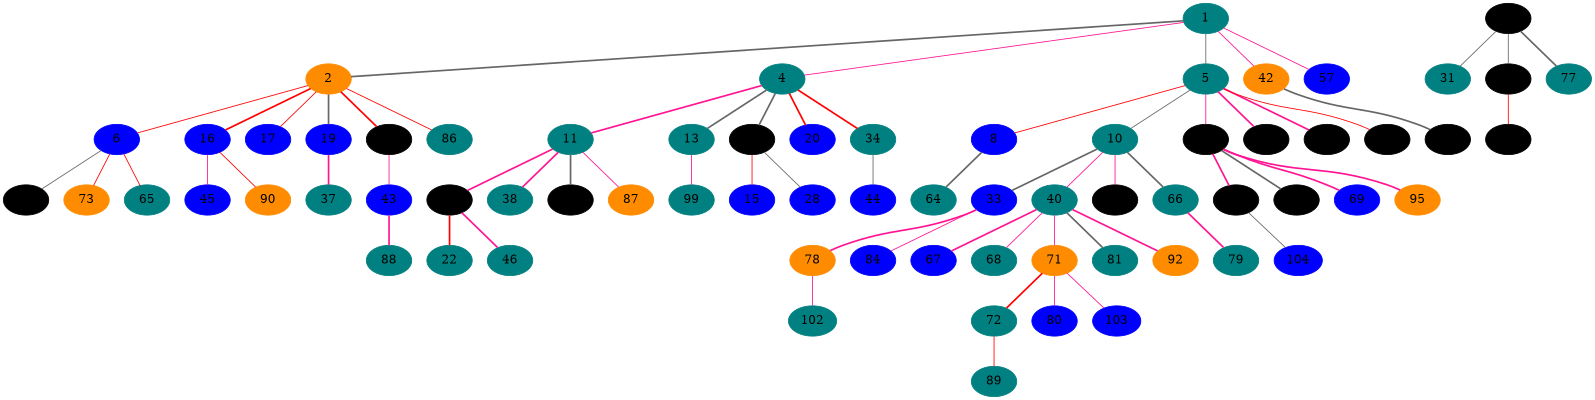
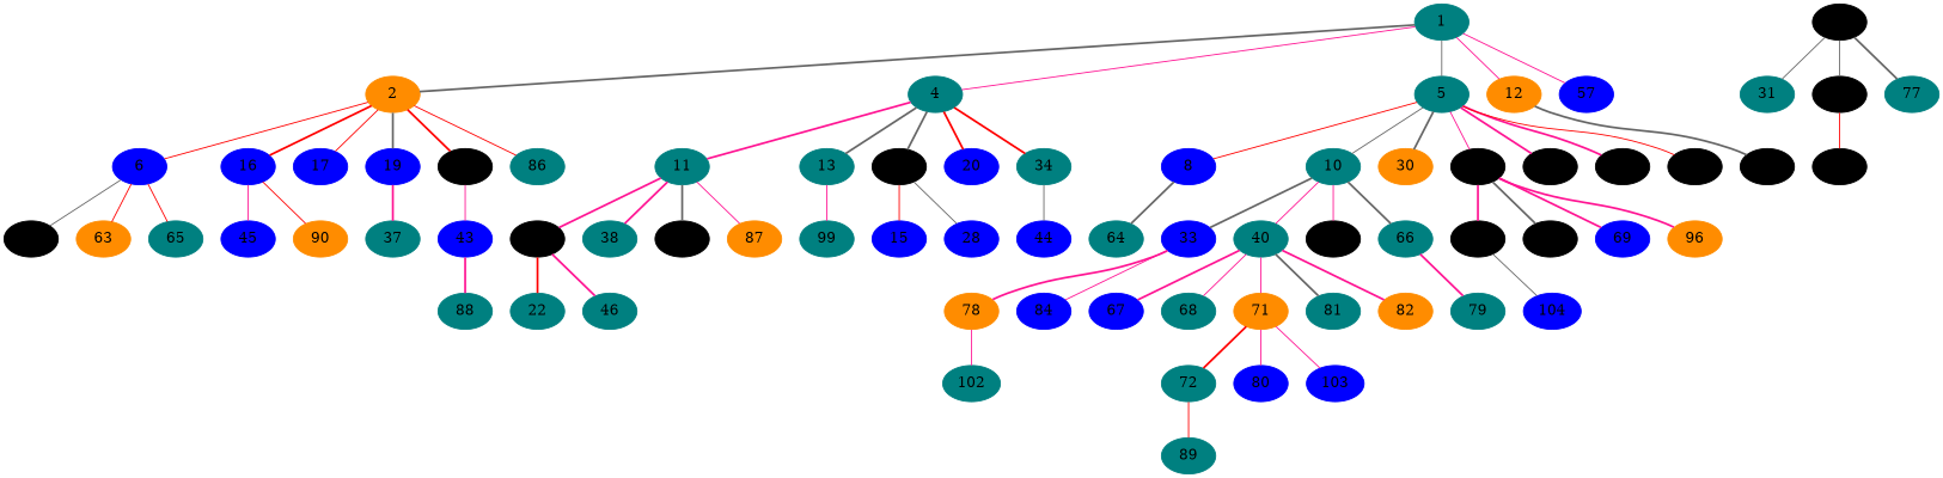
  graph {
    node [color=teal style=filled]
    edge [color=deeppink style=solid]
    1 [super="+29"]
    2 [color=darkorange super="+60"]
    4 [super="+59"]
    5 [super="+7"]
-   12 [color=darkorange super="+24" label=42]
+   12 [color=darkorange super="+24"]
    57 [color=blue]
    6 [color=blue super="+9"]
    16 [color=blue super="+74"]
    17 [color=blue super="+23"]
    19 [color=blue]
    25 [color=black]
    86
    11 [super="+27"]
    13 [super="+51"]
    14 [color=black super="+96"]
    20 [color=blue]
    34
    8 [color=blue super="+47"]
    10 [super="+61"]
+   30 [color=darkorange super="+58"]
    35 [color=black super="+36"]
    55 [color=black]
    75 [color=black]
    76 [color=black super="+93"]
    21 [color=black super="+56"]
    41 [color=black super="+94"]
-   63 [color=darkorange label=73]
+   63 [color=darkorange]
    65
    45 [color=blue super="+105"]
    90 [color=darkorange]
    37
    43 [color=blue super="+85"]
    26 [color=black]
    31 [super="+98"]
    32 [color=black super="+100"]
    77
    18 [color=black super="+50"]
    38
    39 [color=black]
    n40 [color=darkorange label=87]
    99
    15 [color=blue]
    28 [color=blue super="+83"]
    44 [color=blue super="+54"]
    64
    33 [color=blue super="+42"]
    40 [super="+49"]
    48 [color=black]
    66 [super="+87"]
    52 [color=black super="+101"]
    53 [color=black]
    69 [color=blue]
-   95 [color=darkorange]
+   95 [color=darkorange label=96]
    78 [color=darkorange super="+82"]
    84 [color=blue]
    67 [color=blue]
    68
    71 [color=darkorange super="+91"]
    81
-   92 [color=darkorange]
+   92 [color=darkorange label=82]
    79
    22
    46
    88
    70 [color=black]
    102
    104 [color=blue]
    72 [super="+73"]
    80 [color=blue]
    103 [color=blue]
    89
    1 -- 2 [color=gray40 style=bold]
    1 -- 4
    1 -- 5 [color=gray40]
    1 -- 12
    1 -- 57
    2 -- 6 [color=red]
    2 -- 16 [color=red style=bold]
    2 -- 17 [color=red]
    2 -- 19 [color=gray40 style=bold]
    2 -- 25 [color=red style=bold]
    2 -- 86 [color=red]
    4 -- 11 [style=bold]
    4 -- 13 [color=gray40 style=bold]
    4 -- 14 [color=gray40 style=bold]
    4 -- 20 [color=red style=bold]
    4 -- 34 [color=red style=bold]
    5 -- 8 [color=red]
    5 -- 10 [color=gray40]
+   5 -- 30 [color=gray40 style=bold]
    5 -- 35
    5 -- 55 [style=bold]
    5 -- 75 [style=bold]
    5 -- 76 [color=red]
    12 -- 21 [color=gray40 style=bold]
    6 -- 41 [color=gray40]
    6 -- 63 [color=red]
    6 -- 65 [color=red]
    16 -- 45
    16 -- 90 [color=red]
    19 -- 37 [style=bold]
    25 -- 43
    11 -- 18 [style=bold]
    11 -- 38 [style=bold]
    11 -- 39 [color=gray40 style=bold]
    11 -- n40
    13 -- 99
    14 -- 15 [color=red]
    14 -- 28 [color=gray40]
    34 -- 44 [color=gray40]
    8 -- 64 [color=gray40 style=bold]
    10 -- 33 [color=gray40 style=bold]
    10 -- 40
    10 -- 48
    10 -- 66 [color=gray40 style=bold]
    35 -- 52 [style=bold]
    35 -- 53 [color=gray40 style=bold]
    35 -- 69 [style=bold]
    35 -- 95 [style=bold]
    43 -- 88 [style=bold]
    26 -- 31 [color=gray40]
    26 -- 32 [color=gray40]
    26 -- 77 [color=gray40 style=bold]
    32 -- 70 [color=red]
    18 -- 22 [color=red style=bold]
    18 -- 46 [style=bold]
    33 -- 78 [style=bold]
    33 -- 84
    40 -- 67 [style=bold]
    40 -- 68
    40 -- 71
    40 -- 81 [color=gray40 style=bold]
    40 -- 92 [style=bold]
    66 -- 79 [style=bold]
    52 -- 104 [color=gray40]
    78 -- 102
    71 -- 72 [color=red style=bold]
    71 -- 80
    71 -- 103
    72 -- 89 [color=red]
  }
